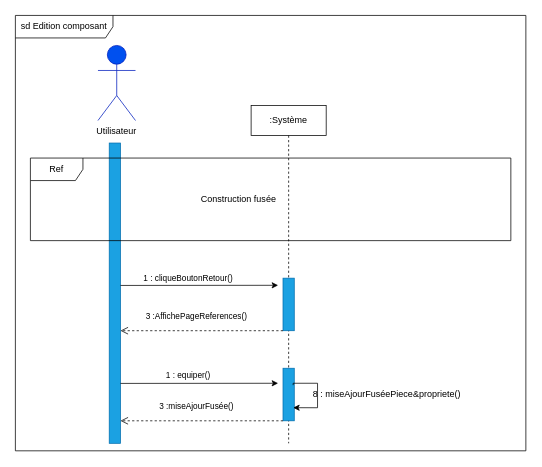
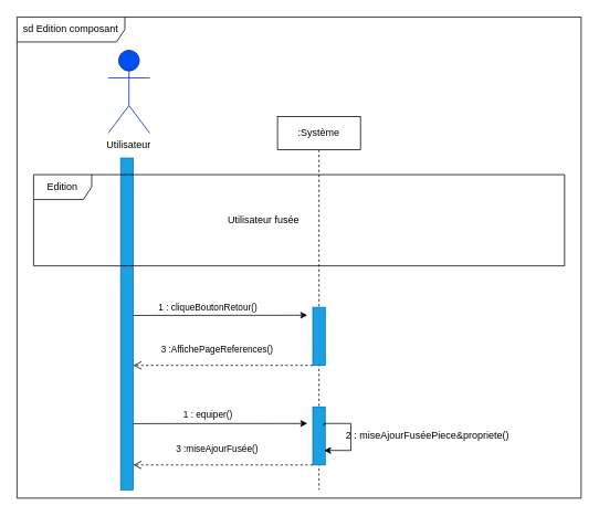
  <mxCell id="0" />
  <mxCell id="1" parent="0" />
  <mxCell id="2" value="sd Edition composant" style="shape=umlFrame;whiteSpace=wrap;html=1;width=130;height=30;" parent="1" vertex="1"><mxGeometry y="20" width="680" height="580" as="geometry" x="20" /></mxCell>
  <mxCell id="3" value="&lt;b&gt;Utilisateur&lt;/b&gt;" style="shape=umlActor;verticalLabelPosition=bottom;verticalAlign=top;html=1;fillColor=#0050ef;fontColor=#ffffff;strokeColor=#001DBC;" parent="1" vertex="1"><mxGeometry x="130" y="60" width="50" height="100" as="geometry" /></mxCell>
  <mxCell id="4" value="Utilisateur" style="text;html=1;strokeColor=none;fillColor=none;align=center;verticalAlign=middle;whiteSpace=wrap;rounded=0;" parent="1" vertex="1"><mxGeometry x="125" y="160" width="60" height="30" as="geometry" /></mxCell>
  <mxCell id="5" value=":Système" style="shape=umlLifeline;perimeter=lifelinePerimeter;whiteSpace=wrap;html=1;container=1;collapsible=0;recursiveResize=0;outlineConnect=0;size=40;" parent="1" vertex="1"><mxGeometry x="334" y="140" width="100" height="450" as="geometry" /></mxCell>
  <mxCell id="6" value="" style="rounded=0;whiteSpace=wrap;html=1;fillColor=#1ba1e2;fontColor=#ffffff;strokeColor=#006EAF;" parent="5" vertex="1"><mxGeometry x="42.5" y="350" width="15" height="70" as="geometry" /></mxCell>
  <mxCell id="7" value="" style="rounded=0;whiteSpace=wrap;html=1;fillColor=#1ba1e2;fontColor=#ffffff;strokeColor=#006EAF;" parent="5" vertex="1"><mxGeometry x="42.5" y="230" width="15" height="70" as="geometry" /></mxCell>
  <mxCell id="8" value="" style="rounded=0;whiteSpace=wrap;html=1;fillColor=#1ba1e2;fontColor=#ffffff;strokeColor=#006EAF;" parent="1" vertex="1"><mxGeometry x="145" y="190" width="15" height="400" as="geometry" /></mxCell>
- <mxCell id="9" value="8 : miseAjourFuséePiece&amp;amp;propriete()" style="text;html=1;strokeColor=none;fillColor=none;align=center;verticalAlign=middle;whiteSpace=wrap;rounded=0;" parent="1" vertex="1"><mxGeometry x="410" y="510" width="210" height="30" as="geometry" /></mxCell>
- <mxCell id="10" value="Ref " style="shape=umlFrame;whiteSpace=wrap;html=1;width=70;height=30;fillStyle=auto;sketch=0;shadow=0;" parent="1" vertex="1"><mxGeometry x="40" y="210" width="640" height="110" as="geometry" /></mxCell>
+ <mxCell id="9" value="2 : miseAjourFuséePiece&amp;amp;propriete()" style="text;html=1;strokeColor=none;fillColor=none;align=center;verticalAlign=middle;whiteSpace=wrap;rounded=0;" parent="1" vertex="1"><mxGeometry x="410" y="510" width="210" height="30" as="geometry" /></mxCell>
+ <mxCell id="10" value="Edition " style="shape=umlFrame;whiteSpace=wrap;html=1;width=70;height=30;fillStyle=auto;sketch=0;shadow=0;" parent="1" vertex="1"><mxGeometry x="40" y="210" width="640" height="110" as="geometry" /></mxCell>
  <mxCell id="11" value="1 : equiper()" style="endArrow=classic;html=1;rounded=0;exitX=1;exitY=0.66;exitDx=0;exitDy=0;exitPerimeter=0;" parent="1" edge="1"><mxGeometry x="-0.143" y="10" width="50" height="50" relative="1" as="geometry"><mxPoint x="160" y="510.2" as="sourcePoint" /><mxPoint x="370" y="510" as="targetPoint" /><mxPoint as="offset" /></mxGeometry></mxCell>
  <mxCell id="12" style="edgeStyle=orthogonalEdgeStyle;rounded=0;orthogonalLoop=1;jettySize=auto;html=1;exitX=1;exitY=0.25;exitDx=0;exitDy=0;entryX=1;entryY=0.75;entryDx=0;entryDy=0;" parent="1" edge="1"><mxGeometry relative="1" as="geometry"><Array as="points"><mxPoint x="390.5" y="510.04" /><mxPoint x="422.5" y="510.04" /><mxPoint x="422.5" y="543.04" /></Array><mxPoint x="390.03" y="512.56" as="sourcePoint" /><mxPoint x="390.03" y="542.56" as="targetPoint" /></mxGeometry></mxCell>
  <mxCell id="13" value="1 : cliqueBoutonRetour()" style="endArrow=classic;html=1;rounded=0;exitX=1;exitY=0.66;exitDx=0;exitDy=0;exitPerimeter=0;" parent="1" edge="1"><mxGeometry x="-0.143" y="10" width="50" height="50" relative="1" as="geometry"><mxPoint x="160" y="379.7" as="sourcePoint" /><mxPoint x="370" y="379.5" as="targetPoint" /><mxPoint as="offset" /></mxGeometry></mxCell>
  <mxCell id="14" value="3 :AffichePageReferences() " style="html=1;verticalAlign=bottom;endArrow=open;dashed=1;endSize=8;rounded=0;exitX=0;exitY=1;exitDx=0;exitDy=0;" parent="1" edge="1"><mxGeometry x="0.076" y="-10" relative="1" as="geometry"><mxPoint x="376.5" y="440" as="sourcePoint" /><mxPoint x="160" y="440" as="targetPoint" /><mxPoint as="offset" /><Array as="points"><mxPoint x="360" y="440" /><mxPoint x="300" y="440" /><mxPoint x="280" y="440" /></Array></mxGeometry></mxCell>
  <mxCell id="15" value="3 :miseAjourFusée() " style="html=1;verticalAlign=bottom;endArrow=open;dashed=1;endSize=8;rounded=0;exitX=0;exitY=1;exitDx=0;exitDy=0;" parent="1" edge="1"><mxGeometry x="0.076" y="-10" relative="1" as="geometry"><mxPoint x="376.5" y="560" as="sourcePoint" /><mxPoint x="160" y="560" as="targetPoint" /><mxPoint as="offset" /><Array as="points"><mxPoint x="360" y="560" /><mxPoint x="300" y="560" /><mxPoint x="280" y="560" /></Array></mxGeometry></mxCell>
- <mxCell id="16" value="Construction fusée" style="text;html=1;strokeColor=none;fillColor=none;align=center;verticalAlign=middle;whiteSpace=wrap;overflow=hidden;shadow=0;sketch=0;fillStyle=auto;" parent="1" vertex="1"><mxGeometry x="250" y="255" width="135" height="20" as="geometry" /></mxCell>
+ <mxCell id="16" value="Utilisateur fusée" style="text;html=1;strokeColor=none;fillColor=none;align=center;verticalAlign=middle;whiteSpace=wrap;overflow=hidden;shadow=0;sketch=0;fillStyle=auto;" parent="1" vertex="1"><mxGeometry x="250" y="255" width="135" height="20" as="geometry" /></mxCell>
